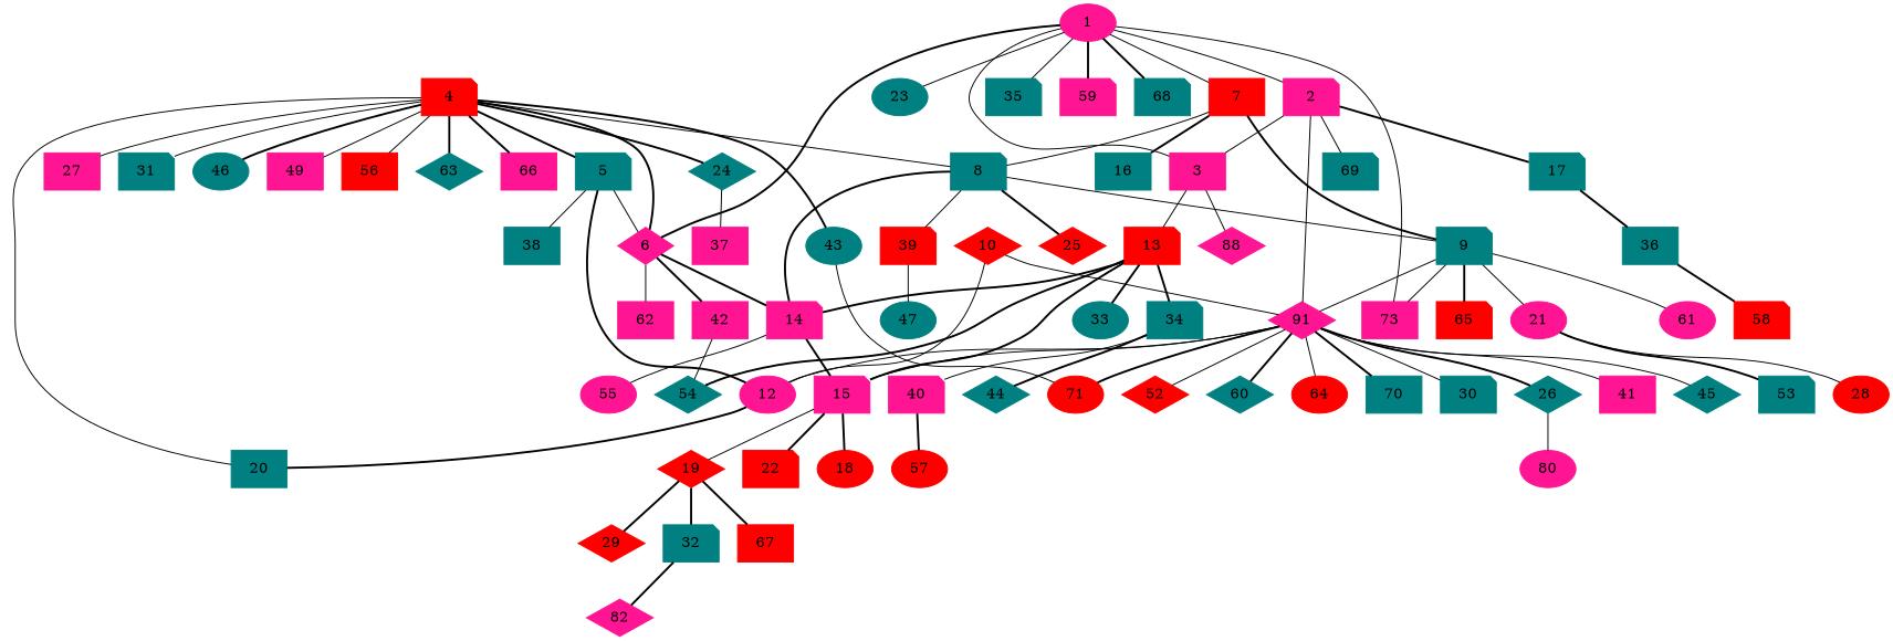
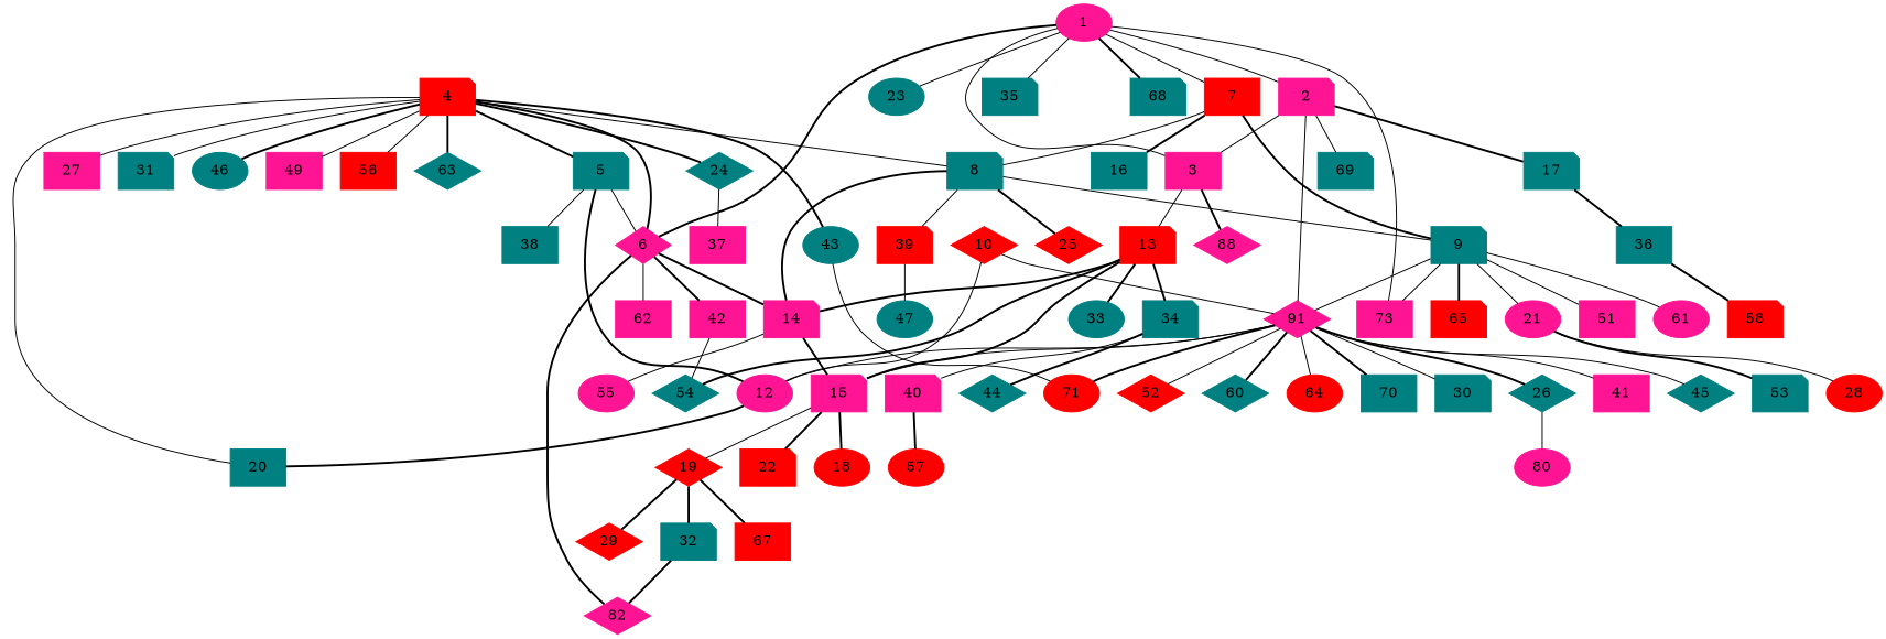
  graph {
    node [color=teal shape=note style=filled]
    edge [style=solid]
    1 [color=deeppink shape=ellipse]
    2 [color=deeppink]
    3 [color=deeppink shape=box]
    6 [color=deeppink shape=diamond]
    7 [color=red shape=box]
    23 [shape=ellipse]
    35
-   59 [color=deeppink]
    68
    73 [color=deeppink shape=box]
    n11 [color=deeppink label=91 shape=diamond]
    17
    69
    13 [color=red]
    n15 [color=deeppink label=88 shape=diamond]
    14 [color=deeppink]
    62 [color=deeppink shape=box]
    n18 [color=deeppink label=82 shape=diamond]
    42 [color=deeppink shape=box]
    8
    9
    16 [shape=box]
    12 [color=deeppink shape=ellipse]
    15 [color=deeppink]
    26 [shape=diamond]
    30
    41 [color=deeppink shape=box]
    45 [shape=diamond]
    52 [color=red shape=diamond]
    60 [shape=diamond]
    64 [color=red shape=ellipse]
    70 [shape=box]
    71 [color=red shape=ellipse]
    36 [shape=box]
    33 [shape=ellipse]
    34
    54 [shape=diamond]
    4 [color=red]
    5
    20 [shape=box]
    24 [shape=diamond]
    27 [color=deeppink shape=box]
    31
    43 [shape=ellipse]
    46 [shape=ellipse]
    49 [color=deeppink shape=box]
    56 [color=red shape=box]
    63 [shape=diamond]
-   66 [color=deeppink shape=box]
    38 [shape=box]
    25 [color=red shape=diamond]
    39 [color=red]
    37 [color=deeppink shape=box]
    55 [color=deeppink shape=ellipse]
    21 [color=deeppink shape=ellipse]
+   51 [color=deeppink shape=box]
    61 [color=deeppink shape=ellipse]
    65 [color=red]
    47 [shape=ellipse]
    28 [color=red shape=ellipse]
    53
    10 [color=red shape=diamond]
    18 [color=red shape=ellipse]
    19 [color=red shape=diamond]
    22 [color=red]
    n66 [color=deeppink label=80 shape=ellipse]
    40 [color=deeppink]
    44 [shape=diamond]
    29 [color=red shape=diamond]
    32
    67 [color=red shape=box]
    58 [color=red]
    57 [color=red shape=ellipse]
    1 -- 2
    1 -- 3
    1 -- 6 [style=bold]
    1 -- 7
    1 -- 23
    1 -- 35
-   1 -- 59 [style=bold]
    1 -- 68 [style=bold]
    1 -- 73
    2 -- 3
    2 -- n11
    2 -- 17 [style=bold]
    2 -- 69
    3 -- 13
-   3 -- n15
+   3 -- n15 [style=bold]
    6 -- 14 [style=bold]
    6 -- 62
+   6 -- n18 [style=bold]
    6 -- 42 [style=bold]
    7 -- 8
    7 -- 9 [style=bold]
    7 -- 16 [style=bold]
    n11 -- 12
    n11 -- 15
    n11 -- 26 [style=bold]
    n11 -- 30
    n11 -- 41
    n11 -- 45
    n11 -- 52
    n11 -- 60 [style=bold]
    n11 -- 64
    n11 -- 70 [style=bold]
    n11 -- 71 [style=bold]
    17 -- 36 [style=bold]
    13 -- 14 [style=bold]
    13 -- 15 [style=bold]
    13 -- 33 [style=bold]
    13 -- 34 [style=bold]
    13 -- 54 [style=bold]
    14 -- 15 [style=bold]
    14 -- 55
    42 -- 54
    8 -- 14 [style=bold]
    8 -- 9
    8 -- 25 [style=bold]
    8 -- 39
    9 -- 73
    9 -- n11
    9 -- 21
+   9 -- 51
    9 -- 61
    9 -- 65 [style=bold]
    12 -- 20 [style=bold]
    15 -- 18 [style=bold]
    15 -- 19
    15 -- 22 [style=bold]
    26 -- n66
    36 -- 58 [style=bold]
    34 -- 40
    34 -- 44 [style=bold]
    4 -- 6 [style=bold]
    4 -- 8
    4 -- 5 [style=bold]
    4 -- 20
    4 -- 24 [style=bold]
    4 -- 27
    4 -- 31
    4 -- 43 [style=bold]
    4 -- 46 [style=bold]
    4 -- 49
    4 -- 56
    4 -- 63 [style=bold]
-   4 -- 66 [style=bold]
    5 -- 6
    5 -- 12 [style=bold]
    5 -- 38
    24 -- 37
    43 -- 71
    39 -- 47
    21 -- 28
    21 -- 53 [style=bold]
    10 -- n11
    10 -- 12
    19 -- 29 [style=bold]
    19 -- 32 [style=bold]
    19 -- 67 [style=bold]
    40 -- 57 [style=bold]
    32 -- n18 [style=bold]
  }
